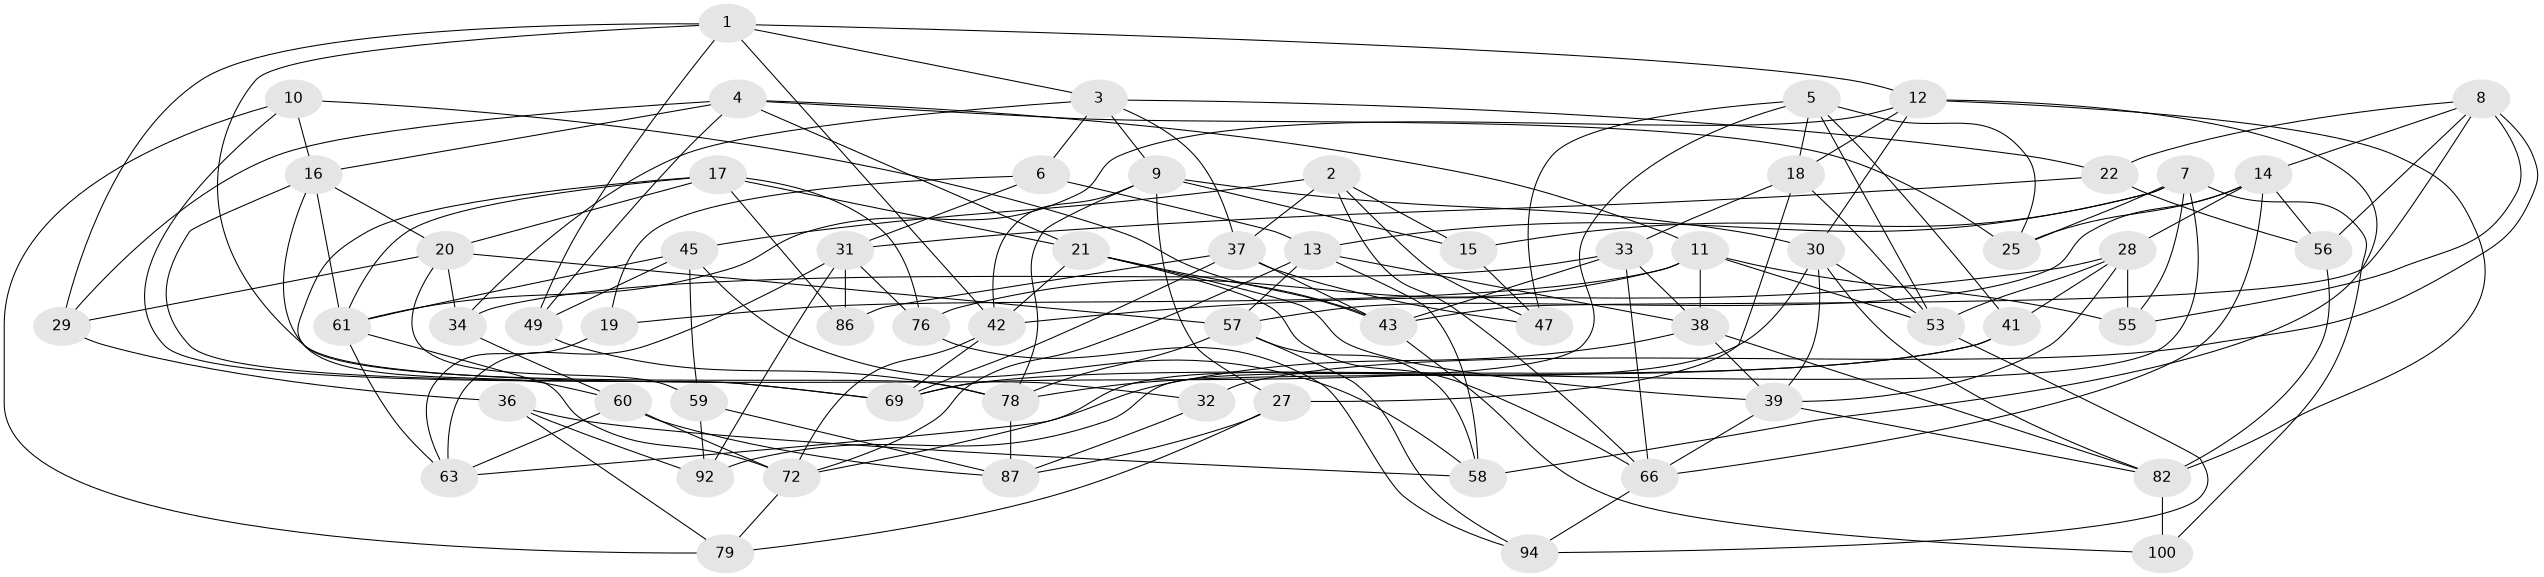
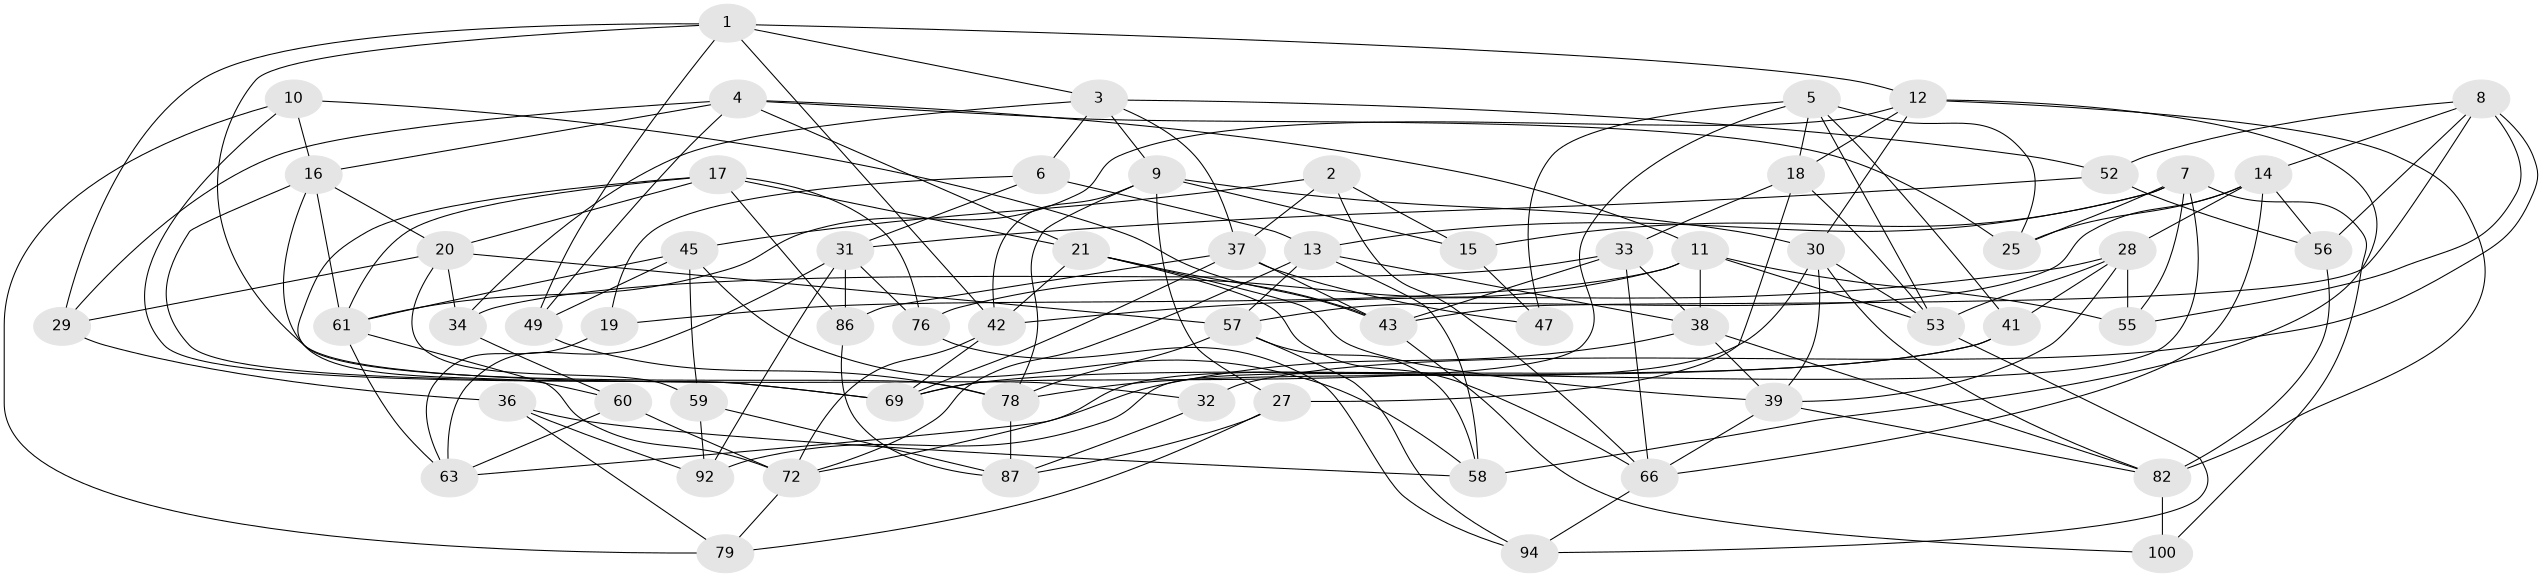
  graph {
    fontname="DejaVu Sans"
    node [color=gray90 fontname="DejaVu Sans" style=filled]
    edge [fontname="DejaVu Sans"]
    1 [super="+84"]
    3 [super="+62"]
    12 [super="+54"]
    29
    32
    42 [super="+44"]
    49
    37 [super="+96"]
    6
    9 [super="+23"]
-   22
+   22 [label=52]
    34
    18 [super="+24"]
    30 [super="+64"]
    58 [super="+67"]
    61 [super="+88"]
    82 [super="+98"]
    36
    87 [super="+97"]
    69 [super="+81"]
    72 [super="+83"]
    78 [super="+91"]
    2 [super="+26"]
    15
    45 [super="+74"]
    47
    66 [super="+68"]
    43 [super="+77"]
    86
    59
    94
    13 [super="+70"]
    19
    31 [super="+90"]
    27
    56
    60
    4 [super="+48"]
    11 [super="+93"]
    16 [super="+80"]
    21 [super="+73"]
    25
    53 [super="+99"]
    55
    38 [super="+50"]
    76
    20 [super="+46"]
    39 [super="+85"]
    5 [super="+95"]
    41
    33 [super="+40"]
    57 [super="+89"]
    63 [super="+71"]
    92
    7 [super="+35"]
    100
    8 [super="+51"]
    14 [super="+75"]
    28 [super="+65"]
    79
    10
    17 [super="+52"]
    1 -- 3
    1 -- 12
    1 -- 29
    1 -- 32
    1 -- 42
    1 -- 49
    3 -- 37
    3 -- 6
    3 -- 9
    3 -- 22
    3 -- 34
    12 -- 18
    12 -- 30
    12 -- 58
    12 -- 61
    12 -- 82
    29 -- 36
    32 -- 87 [weight=2]
    42 -- 69
    42 -- 72
    49 -- 78
    37 -- 69
    37 -- 47
    37 -- 43
    37 -- 86
    6 -- 13
    6 -- 19
    6 -- 31
    9 -- 42
    9 -- 30
    9 -- 78
    9 -- 15
    9 -- 27
    22 -- 31
    22 -- 56
    34 -- 60
    18 -- 27
    18 -- 53
    18 -- 33 [weight=2]
    30 -- 82
    30 -- 53
    30 -- 39
    30 -- 63
    61 -- 72
    61 -- 63
    82 -- 100
    36 -- 58
    36 -- 92
    36 -- 79
    72 -- 79
    78 -- 87
    2 -- 37
    2 -- 15
    2 -- 45 [weight=2]
-   2 -- 47
    2 -- 66
    15 -- 47
    45 -- 49
    45 -- 58
    45 -- 61
    45 -- 59
    66 -- 94
    43 -- 100
-   60 -- 87
+   86 -- 87
    59 -- 87
    59 -- 92
    13 -- 58
    13 -- 72
    13 -- 38
    13 -- 57
    19 -- 63
    31 -- 86
    31 -- 76
    31 -- 63
    31 -- 92
    27 -- 87
    27 -- 79
    56 -- 82
    60 -- 72
    60 -- 63
    4 -- 29
    4 -- 49
    4 -- 11
    4 -- 16
    4 -- 21
    4 -- 25
    11 -- 19
    11 -- 53
    11 -- 55
    11 -- 38
    11 -- 76
    16 -- 61
    16 -- 69
    16 -- 78
    16 -- 20
    21 -- 42
    21 -- 66
    21 -- 43
    21 -- 39
    53 -- 94
    38 -- 82
    38 -- 72
    38 -- 39
    76 -- 94
    20 -- 29
    20 -- 34
    20 -- 59
    20 -- 57
    39 -- 82
    39 -- 66
    5 -- 18
    5 -- 69
    5 -- 47
    5 -- 25
    5 -- 53
    5 -- 41
    41 -- 69
    41 -- 78
    33 -- 34
    33 -- 66
    33 -- 43
    33 -- 38
    57 -- 58
    57 -- 78
    57 -- 94
    7 -- 15
    7 -- 13
    7 -- 25
    7 -- 55
    7 -- 92
    7 -- 100
    8 -- 32
    8 -- 22
    8 -- 43
    8 -- 56
    8 -- 55
    8 -- 14
    14 -- 66
    14 -- 56
    14 -- 25
    14 -- 57
    14 -- 28
    28 -- 42
    28 -- 53
    28 -- 55
    28 -- 39
    28 -- 41
    10 -- 69
    10 -- 43
    10 -- 16
    10 -- 79
    17 -- 61
    17 -- 86
    17 -- 60
    17 -- 21
    17 -- 76
    17 -- 20
  }
